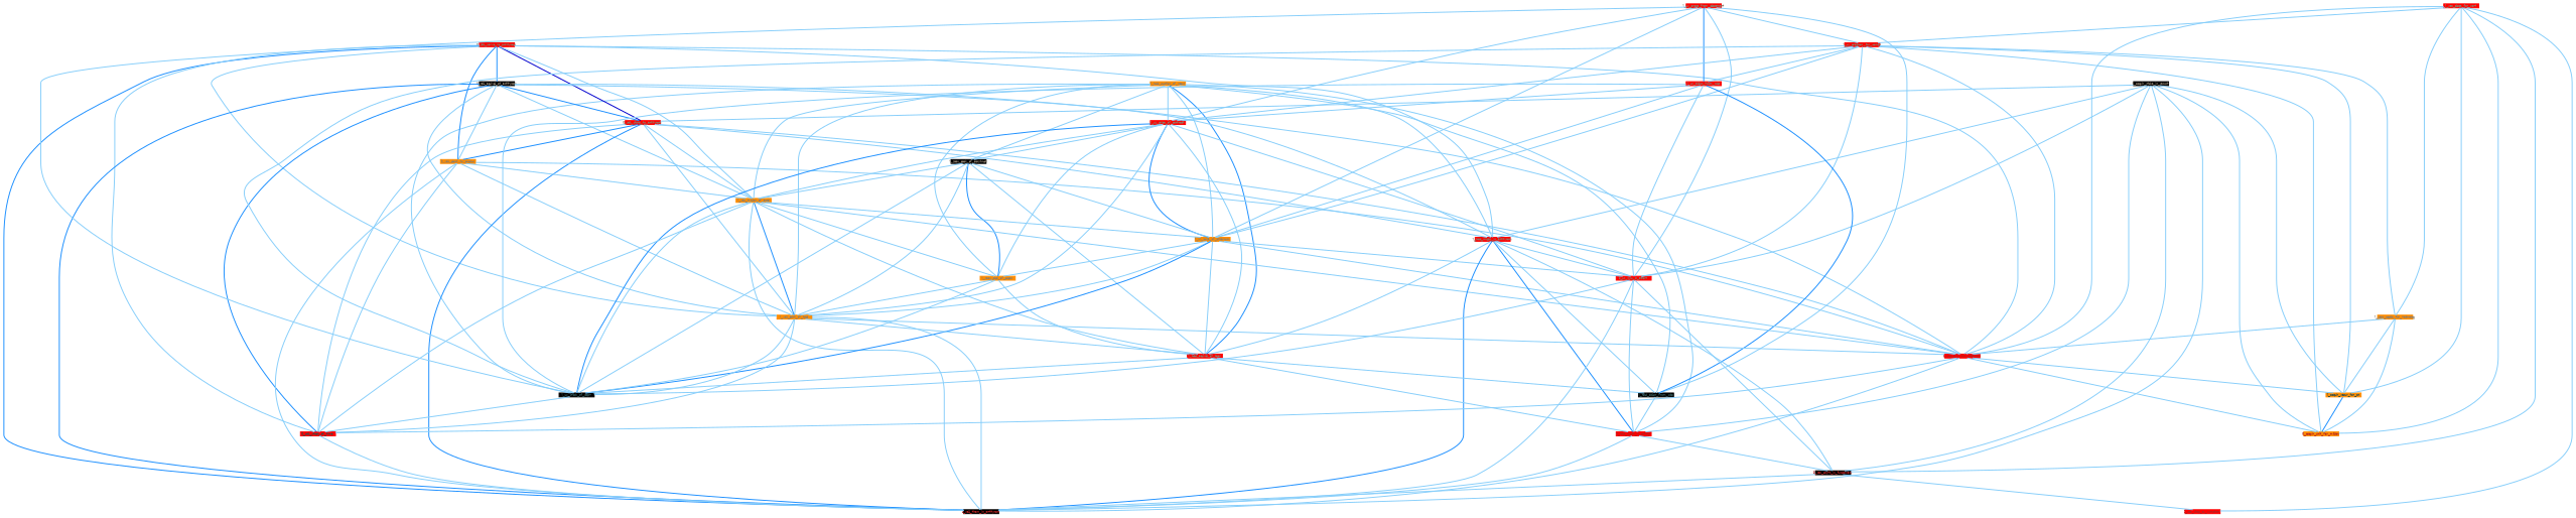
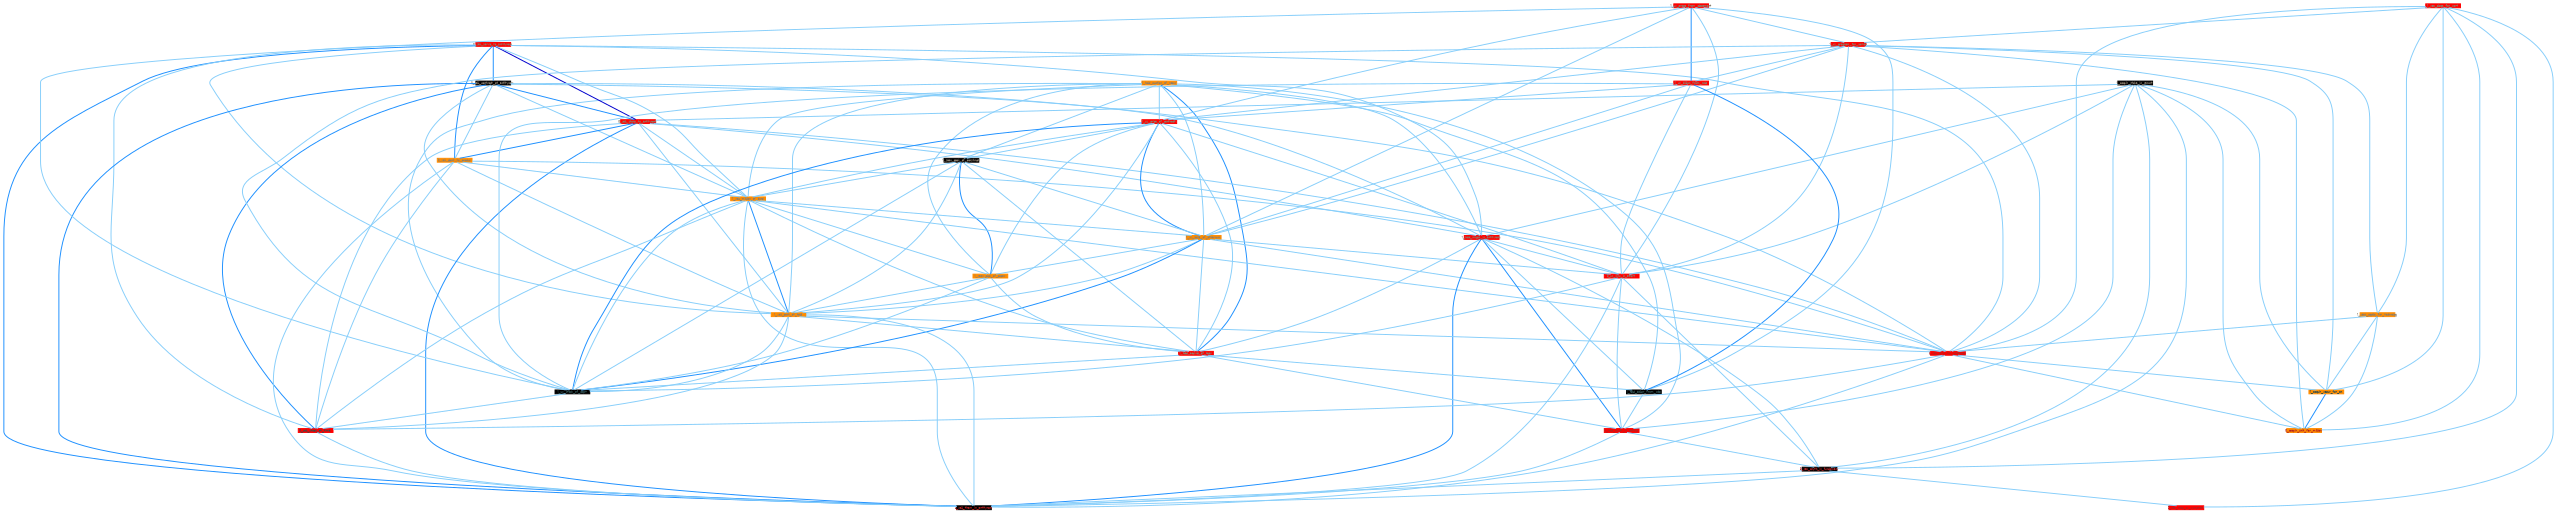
  graph {
    fontname="Patrick Hand"
    node [color=red fixedsize=true fontcolor="#8b7d6b" fontsize=4 shape=polygon style=filled fontname="Patrick Hand"]
    edge [color="#87cefa" w=1 fontname="Patrick Hand"]
    "1_hold_auction_of_secur " [color=darkorange height=.06 width=.5]
    "1_acquir_stake_in_resort " [color=black height=.06 width=.5]
    "0_sell_servic_to_entitynam " [height=.06 width=.5]
-   "0_sell_contract_at_entitynam " [color=black height=.06 width=.5 label="0_sell_equival_at_entitynam"]
+   "0_sell_contract_at_entitynam " [color=black height=.06 width=.5]
    "0_sell_stake_to_entitynam " [height=.06 width=.5]
    "1_see_place_for_sort " [height=.06 width=.5]
    "0_sell_plant_to_produc " [color=darkorange height=.06 width=.5]
    "1_us_proce_from_placement " [height=.06 width=.5]
    "1_us_program_for_worker " [height=.06 width=.5]
    "1_us_billion_from_sale " [height=.06 width=.5]
    "1_us_price_of_contract " [height=.06 width=.5]
    "1_seen_peak_of_construct " [color=black height=.06 width=.5]
    "1_sell_million_of_bond " [color=darkorange height=.06 width=.5]
    "1_seek_applic_for_technolog " [color=darkorange height=.06 width=.5]
    "1_us_base_of_othernum " [color=darkorange height=.06 width=.5]
    "1_hold_major_in_entitynam " [height=.06 width=.5]
    "0_us_issu_in_effort " [height=.06 width=.5]
    "1_seen_copi_of_paper " [color=darkorange height=.06 width=.5]
    "1_sell_part_of_hold " [color=darkorange height=.06 width=.5]
    "1_hold_equival_of_hear " [height=.06 width=.5]
    "0_sell_divis_for_othernum " [fontcolor="#b22222" height=.06 width=.5]
    "0_hold_asset_in_anticip " [fontcolor="#b22222" height=.06 width=.5]
    "0_see_anyth_in_fundament " [color=black fontcolor="#b22222" height=.06 width=.5]
    "0_acquir_unit_for_million " [color=darkorange fontcolor="#b22222" height=.06 width=.5]
    "0_see_shop_as_symptom " [fontcolor="#b22222" height=.06 width=.5]
    "0_sell_them_in_entitynam " [color=black fontcolor="#b22222" height=.06 width=.5]
    "1_us_stock_of_capit " [color=black fontcolor="#2f4f4f" height=.06 width=.5]
    "1_hold_dollar_from_sale " [color=black fontcolor="#2f4f4f" height=.06 width=.5]
    "1_acquir_secur_for_an " [color=darkorange fontcolor="#2f4f4f" height=.06 width=.5]
    "0_sell_stock_at_time " [fontcolor="#2f4f4f" height=.06 width=.5]
    subgraph sub_1 {
      "1_hold_auction_of_secur "
      "1_acquir_stake_in_resort "
      "0_sell_servic_to_entitynam "
      "0_sell_contract_at_entitynam "
      "0_sell_stake_to_entitynam "
      "1_see_place_for_sort "
      "0_sell_plant_to_produc "
      "1_us_proce_from_placement "
      "1_us_program_for_worker "
      "1_us_billion_from_sale "
      "1_us_price_of_contract "
      "1_seen_peak_of_construct "
      "1_sell_million_of_bond "
      "1_seek_applic_for_technolog "
      "1_us_base_of_othernum "
      "1_hold_major_in_entitynam "
      "0_us_issu_in_effort "
      "1_seen_copi_of_paper "
      "1_sell_part_of_hold "
      "1_hold_equival_of_hear "
    }
    subgraph sub_2 {
      "0_sell_divis_for_othernum "
      "0_hold_asset_in_anticip "
      "0_see_anyth_in_fundament "
      "0_acquir_unit_for_million "
      "0_see_shop_as_symptom "
      "0_sell_them_in_entitynam "
    }
    "1_hold_auction_of_secur " -- "1_us_price_of_contract "
    "1_hold_auction_of_secur " -- "1_seen_peak_of_construct "
    "1_hold_auction_of_secur " -- "1_sell_million_of_bond "
    "1_hold_auction_of_secur " -- "1_us_base_of_othernum "
    "1_hold_auction_of_secur " -- "1_hold_major_in_entitynam "
    "1_hold_auction_of_secur " -- "1_seen_copi_of_paper "
    "1_hold_auction_of_secur " -- "1_sell_part_of_hold "
    "1_hold_auction_of_secur " -- "1_hold_equival_of_hear " [color="#1e90ff" w=2]
    "1_hold_auction_of_secur " -- "0_hold_asset_in_anticip "
    "1_hold_auction_of_secur " -- "1_us_stock_of_capit "
    "1_hold_auction_of_secur " -- "1_hold_dollar_from_sale "
    "1_acquir_stake_in_resort " -- "0_sell_stake_to_entitynam "
    "1_acquir_stake_in_resort " -- "1_hold_major_in_entitynam "
    "1_acquir_stake_in_resort " -- "0_us_issu_in_effort "
    "1_acquir_stake_in_resort " -- "0_hold_asset_in_anticip "
    "1_acquir_stake_in_resort " -- "0_see_anyth_in_fundament "
    "1_acquir_stake_in_resort " -- "0_acquir_unit_for_million "
    "1_acquir_stake_in_resort " -- "0_sell_them_in_entitynam "
    "1_acquir_stake_in_resort " -- "1_acquir_secur_for_an "
    "0_sell_servic_to_entitynam " -- "0_sell_contract_at_entitynam " [color="#1e90ff" w=2]
    "0_sell_servic_to_entitynam " -- "0_sell_stake_to_entitynam " [color="#0000cd" w=3]
    "0_sell_servic_to_entitynam " -- "0_sell_plant_to_produc " [color="#1e90ff" w=2]
    "0_sell_servic_to_entitynam " -- "1_sell_million_of_bond "
    "0_sell_servic_to_entitynam " -- "1_hold_major_in_entitynam "
    "0_sell_servic_to_entitynam " -- "1_sell_part_of_hold "
    "0_sell_servic_to_entitynam " -- "0_sell_divis_for_othernum "
    "0_sell_servic_to_entitynam " -- "0_sell_them_in_entitynam " [color="#1e90ff" w=2]
    "0_sell_servic_to_entitynam " -- "0_sell_stock_at_time "
    "0_sell_contract_at_entitynam " -- "0_sell_stake_to_entitynam " [color="#1e90ff" w=2]
    "0_sell_contract_at_entitynam " -- "0_sell_plant_to_produc "
    "0_sell_contract_at_entitynam " -- "1_sell_million_of_bond "
    "0_sell_contract_at_entitynam " -- "1_hold_major_in_entitynam "
    "0_sell_contract_at_entitynam " -- "1_sell_part_of_hold "
    "0_sell_contract_at_entitynam " -- "0_sell_divis_for_othernum "
    "0_sell_contract_at_entitynam " -- "0_sell_them_in_entitynam " [color="#1e90ff" w=2]
    "0_sell_contract_at_entitynam " -- "0_sell_stock_at_time " [color="#1e90ff" w=2]
    "0_sell_stake_to_entitynam " -- "0_sell_plant_to_produc " [color="#1e90ff" w=2]
    "0_sell_stake_to_entitynam " -- "1_sell_million_of_bond "
    "0_sell_stake_to_entitynam " -- "1_hold_major_in_entitynam "
    "0_sell_stake_to_entitynam " -- "1_sell_part_of_hold "
    "0_sell_stake_to_entitynam " -- "0_sell_divis_for_othernum "
    "0_sell_stake_to_entitynam " -- "0_sell_them_in_entitynam " [color="#1e90ff" w=2]
    "0_sell_stake_to_entitynam " -- "0_sell_stock_at_time "
    "1_see_place_for_sort " -- "1_us_program_for_worker "
    "1_see_place_for_sort " -- "1_seek_applic_for_technolog "
    "1_see_place_for_sort " -- "0_sell_divis_for_othernum "
    "1_see_place_for_sort " -- "0_see_anyth_in_fundament "
    "1_see_place_for_sort " -- "0_acquir_unit_for_million "
    "1_see_place_for_sort " -- "0_see_shop_as_symptom "
    "1_see_place_for_sort " -- "1_acquir_secur_for_an "
    "0_sell_plant_to_produc " -- "1_sell_million_of_bond "
    "0_sell_plant_to_produc " -- "1_sell_part_of_hold "
    "0_sell_plant_to_produc " -- "0_sell_divis_for_othernum "
    "0_sell_plant_to_produc " -- "0_sell_them_in_entitynam "
    "0_sell_plant_to_produc " -- "0_sell_stock_at_time "
    "1_us_proce_from_placement " -- "1_us_program_for_worker "
    "1_us_proce_from_placement " -- "1_us_billion_from_sale " [color="#1e90ff" w=2]
    "1_us_proce_from_placement " -- "1_us_price_of_contract "
    "1_us_proce_from_placement " -- "1_us_base_of_othernum "
    "1_us_proce_from_placement " -- "0_us_issu_in_effort "
    "1_us_proce_from_placement " -- "1_us_stock_of_capit "
    "1_us_proce_from_placement " -- "1_hold_dollar_from_sale "
    "1_us_program_for_worker " -- "1_us_billion_from_sale "
    "1_us_program_for_worker " -- "1_us_price_of_contract "
    "1_us_program_for_worker " -- "1_seek_applic_for_technolog "
    "1_us_program_for_worker " -- "1_us_base_of_othernum "
    "1_us_program_for_worker " -- "0_us_issu_in_effort "
    "1_us_program_for_worker " -- "0_sell_divis_for_othernum "
    "1_us_program_for_worker " -- "0_acquir_unit_for_million "
    "1_us_program_for_worker " -- "1_us_stock_of_capit "
    "1_us_program_for_worker " -- "1_acquir_secur_for_an "
    "1_us_billion_from_sale " -- "1_us_price_of_contract "
    "1_us_billion_from_sale " -- "1_us_base_of_othernum "
    "1_us_billion_from_sale " -- "0_us_issu_in_effort "
    "1_us_billion_from_sale " -- "1_us_stock_of_capit "
    "1_us_billion_from_sale " -- "1_hold_dollar_from_sale " [color="#1e90ff" w=2]
    "1_us_price_of_contract " -- "1_seen_peak_of_construct "
    "1_us_price_of_contract " -- "1_sell_million_of_bond "
    "1_us_price_of_contract " -- "1_us_base_of_othernum " [color="#1e90ff" w=2]
    "1_us_price_of_contract " -- "0_us_issu_in_effort "
    "1_us_price_of_contract " -- "1_seen_copi_of_paper "
    "1_us_price_of_contract " -- "1_sell_part_of_hold "
    "1_us_price_of_contract " -- "1_hold_equival_of_hear "
    "1_us_price_of_contract " -- "1_us_stock_of_capit " [color="#1e90ff" w=2]
    "1_seen_peak_of_construct " -- "1_sell_million_of_bond "
    "1_seen_peak_of_construct " -- "1_us_base_of_othernum "
    "1_seen_peak_of_construct " -- "1_seen_copi_of_paper " [color="#1e90ff" w=2]
    "1_seen_peak_of_construct " -- "1_sell_part_of_hold "
    "1_seen_peak_of_construct " -- "1_hold_equival_of_hear "
    "1_seen_peak_of_construct " -- "1_us_stock_of_capit "
    "1_sell_million_of_bond " -- "1_us_base_of_othernum "
    "1_sell_million_of_bond " -- "1_seen_copi_of_paper "
    "1_sell_million_of_bond " -- "1_sell_part_of_hold " [color="#1e90ff" w=2]
    "1_sell_million_of_bond " -- "1_hold_equival_of_hear "
    "1_sell_million_of_bond " -- "0_sell_divis_for_othernum "
    "1_sell_million_of_bond " -- "0_sell_them_in_entitynam "
    "1_sell_million_of_bond " -- "1_us_stock_of_capit "
    "1_sell_million_of_bond " -- "0_sell_stock_at_time "
    "1_seek_applic_for_technolog " -- "0_sell_divis_for_othernum "
    "1_seek_applic_for_technolog " -- "0_acquir_unit_for_million "
    "1_seek_applic_for_technolog " -- "1_acquir_secur_for_an "
    "1_us_base_of_othernum " -- "0_us_issu_in_effort "
    "1_us_base_of_othernum " -- "1_seen_copi_of_paper "
    "1_us_base_of_othernum " -- "1_sell_part_of_hold "
    "1_us_base_of_othernum " -- "1_hold_equival_of_hear "
    "1_us_base_of_othernum " -- "0_sell_divis_for_othernum "
    "1_us_base_of_othernum " -- "1_us_stock_of_capit " [color="#1e90ff" w=2]
    "1_hold_major_in_entitynam " -- "0_us_issu_in_effort "
    "1_hold_major_in_entitynam " -- "1_hold_equival_of_hear "
    "1_hold_major_in_entitynam " -- "0_hold_asset_in_anticip " [color="#1e90ff" w=2]
    "1_hold_major_in_entitynam " -- "0_see_anyth_in_fundament "
    "1_hold_major_in_entitynam " -- "0_sell_them_in_entitynam " [color="#1e90ff" w=2]
    "1_hold_major_in_entitynam " -- "1_hold_dollar_from_sale "
    "0_us_issu_in_effort " -- "0_hold_asset_in_anticip "
    "0_us_issu_in_effort " -- "0_see_anyth_in_fundament "
    "0_us_issu_in_effort " -- "0_sell_them_in_entitynam "
    "0_us_issu_in_effort " -- "1_us_stock_of_capit "
    "1_seen_copi_of_paper " -- "1_sell_part_of_hold "
    "1_seen_copi_of_paper " -- "1_hold_equival_of_hear "
    "1_seen_copi_of_paper " -- "1_us_stock_of_capit "
    "1_sell_part_of_hold " -- "1_hold_equival_of_hear "
    "1_sell_part_of_hold " -- "0_sell_divis_for_othernum "
    "1_sell_part_of_hold " -- "0_sell_them_in_entitynam "
    "1_sell_part_of_hold " -- "1_us_stock_of_capit "
    "1_sell_part_of_hold " -- "0_sell_stock_at_time "
    "1_hold_equival_of_hear " -- "0_hold_asset_in_anticip "
    "1_hold_equival_of_hear " -- "1_us_stock_of_capit "
    "1_hold_equival_of_hear " -- "1_hold_dollar_from_sale "
    "0_sell_divis_for_othernum " -- "0_acquir_unit_for_million "
    "0_sell_divis_for_othernum " -- "0_sell_them_in_entitynam "
    "0_sell_divis_for_othernum " -- "1_acquir_secur_for_an "
    "0_sell_divis_for_othernum " -- "0_sell_stock_at_time "
    "0_hold_asset_in_anticip " -- "0_see_anyth_in_fundament "
    "0_hold_asset_in_anticip " -- "0_sell_them_in_entitynam "
    "0_see_anyth_in_fundament " -- "0_see_shop_as_symptom "
    "0_see_anyth_in_fundament " -- "0_sell_them_in_entitynam "
    "1_us_stock_of_capit " -- "0_sell_stock_at_time "
    "1_hold_dollar_from_sale " -- "0_hold_asset_in_anticip "
    "1_acquir_secur_for_an " -- "0_acquir_unit_for_million " [color="#1e90ff" w=2]
    "0_sell_stock_at_time " -- "0_sell_them_in_entitynam "
  }
